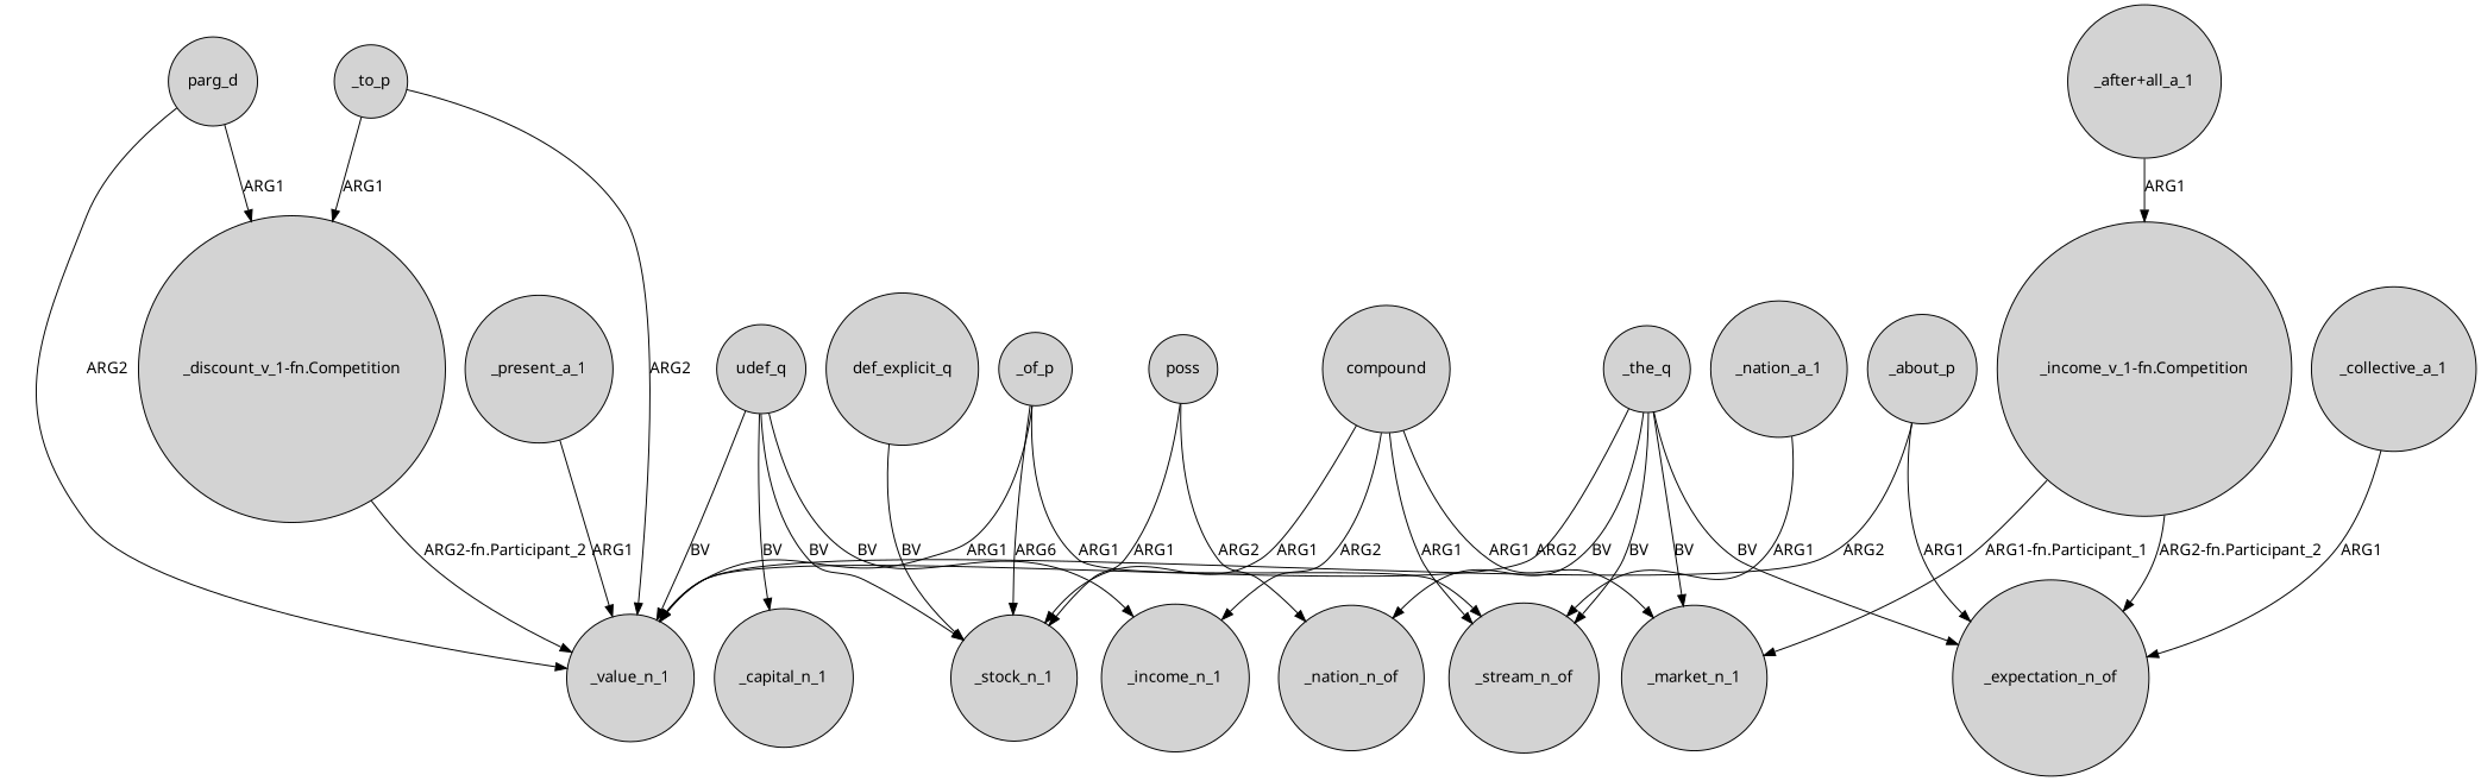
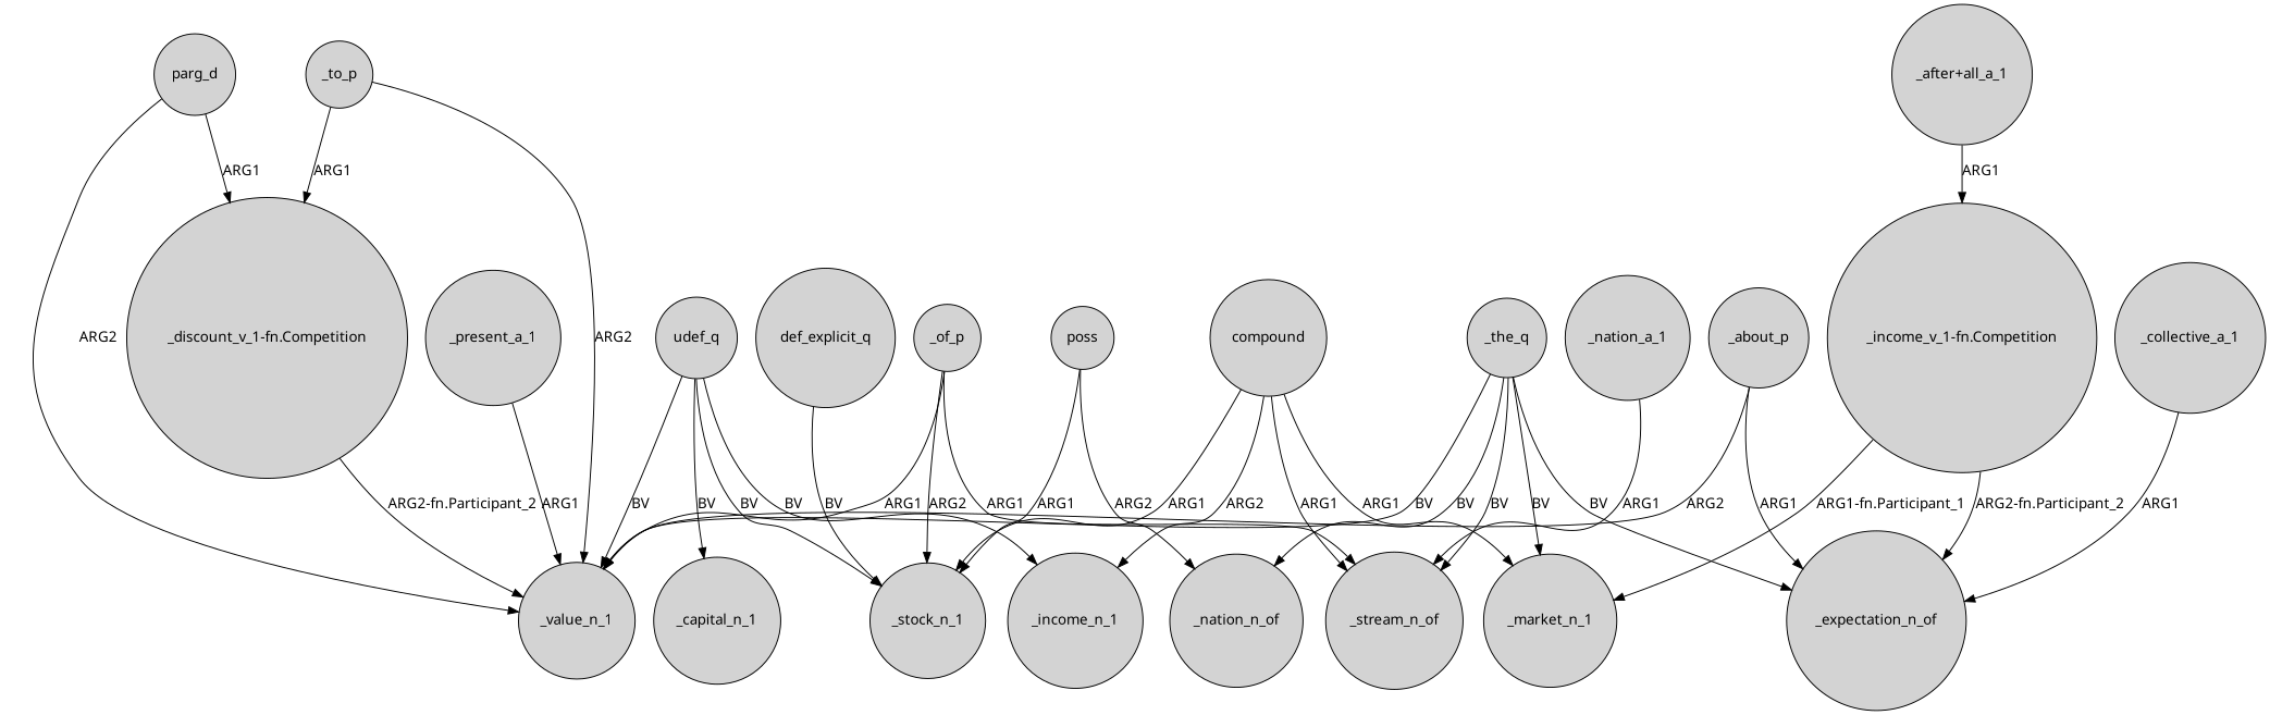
  digraph {
    fontname="Noto Sans"
    node [fontname="Noto Sans" shape=circle style=filled]
    edge [fontname="Noto Sans"]
    _to_p
    _value_n_1
    "_discount_v_1-fn.Competition"
    n4 [label="_income_v_1-fn.Competition"]
    _expectation_n_of
    _market_n_1
    parg_d
    "_after+all_a_1"
    _about_p
    udef_q
    _income_n_1
    _stock_n_1
    _capital_n_1
    _the_q
    _nation_n_of
    _stream_n_of
    def_explicit_q
    compound
    _collective_a_1
    _of_p
    n21 [label=_nation_a_1]
    poss
    _present_a_1
    _to_p -> _value_n_1 [label=ARG2]
    _to_p -> "_discount_v_1-fn.Competition" [label=ARG1]
    "_discount_v_1-fn.Competition" -> _value_n_1 [label="ARG2-fn.Participant_2"]
    n4 -> _expectation_n_of [label="ARG2-fn.Participant_2"]
    n4 -> _market_n_1 [label="ARG1-fn.Participant_1"]
    parg_d -> _value_n_1 [label=ARG2]
    parg_d -> "_discount_v_1-fn.Competition" [label=ARG1]
    "_after+all_a_1" -> n4 [label=ARG1]
    _about_p -> _value_n_1 [label=ARG2]
    _about_p -> _expectation_n_of [label=ARG1]
    udef_q -> _value_n_1 [label=BV]
    udef_q -> _income_n_1 [label=BV]
    udef_q -> _stock_n_1 [label=BV]
    udef_q -> _capital_n_1 [label=BV]
-   _the_q -> _value_n_1 [label=ARG2]
+   _the_q -> _value_n_1 [label=BV]
    _the_q -> _expectation_n_of [label=BV]
    _the_q -> _market_n_1 [label=BV]
    _the_q -> _nation_n_of [label=BV]
    _the_q -> _stream_n_of [label=BV]
    def_explicit_q -> _stock_n_1 [label=BV]
    compound -> _market_n_1 [label=ARG1]
    compound -> _income_n_1 [label=ARG2]
    compound -> _stock_n_1 [label=ARG1]
    compound -> _stream_n_of [label=ARG1]
    _collective_a_1 -> _expectation_n_of [label=ARG1]
    _of_p -> _value_n_1 [label=ARG1]
-   _of_p -> _stock_n_1 [label=ARG6]
+   _of_p -> _stock_n_1 [label=ARG2]
    _of_p -> _stream_n_of [label=ARG1]
    n21 -> _stream_n_of [label=ARG1]
    poss -> _stock_n_1 [label=ARG1]
    poss -> _nation_n_of [label=ARG2]
    _present_a_1 -> _value_n_1 [label=ARG1]
  }
